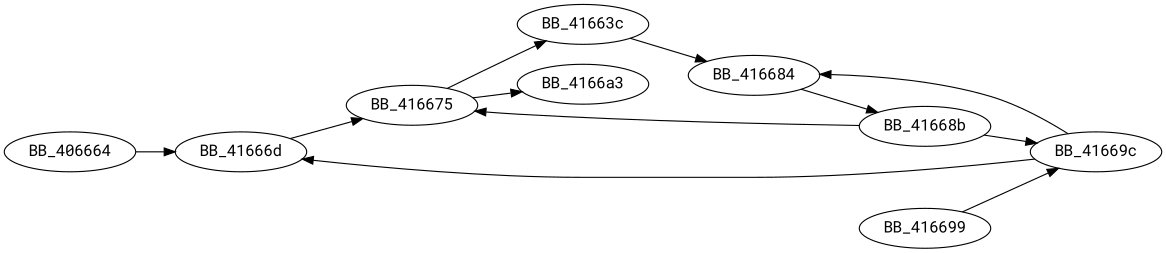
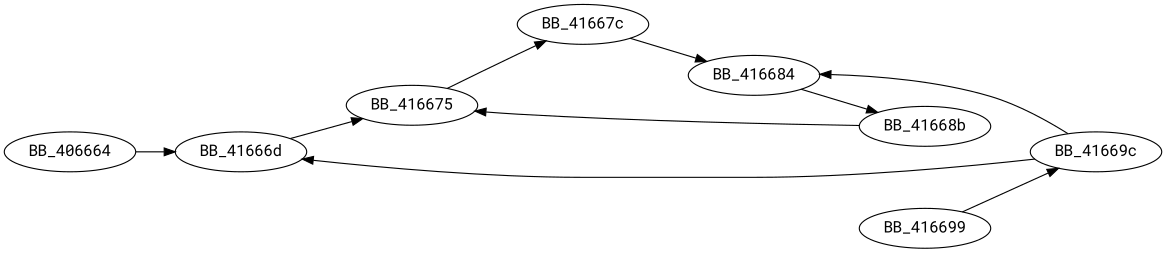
  digraph {
    fontname="Roboto Mono"
    rankdir=LR
    node [fontname="Roboto Mono"]
    edge [fontname="Roboto Mono"]
    n1 [label=BB_406664]
    BB_41666d
    BB_416675
-   BB_41667c [label=BB_41663c]
-   BB_4166a3
+   BB_41667c
    BB_416684
    BB_41668b
    BB_41669c
    BB_416699
    n1 -> BB_41666d
    BB_41666d -> BB_416675
    BB_416675 -> BB_41667c
-   BB_416675 -> BB_4166a3
    BB_41667c -> BB_416684
    BB_416684 -> BB_41668b
    BB_41668b -> BB_416675
-   BB_41668b -> BB_41669c
    BB_41669c -> BB_41666d
    BB_41669c -> BB_416684
    BB_416699 -> BB_41669c
  }
